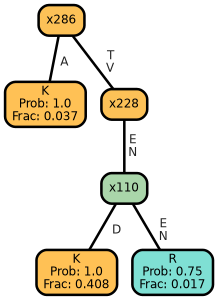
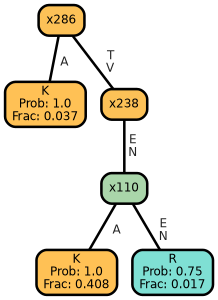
  graph {
    fontname="DejaVu Sans"
    ranksep="0 equally"
    splines=straight
    node [color=black fillcolor="#ffc155" fontcolor=black fontname="DejaVu Sans" penwidth=3 shape=box style="filled, rounded"]
    edge [color=black fontcolor=grey14 fontname="DejaVu Sans" fontweight=bold penwidth=3]
    n1 [label="K\nProb: 1.0\nFrac: 0.037"]
    n2 [fillcolor="#fcc157" label=x286]
-   n3 [fillcolor="#fcc157" label=x228]
+   n3 [fillcolor="#fcc157" label=x238]
    n4 [fillcolor="#aad6aa" label=x110]
    n5 [label="K\nProb: 1.0\nFrac: 0.408"]
    n6 [fillcolor="#7fe0d4" label="R\nProb: 0.75\nFrac: 0.017"]
    subgraph sub_1 {
      rank=same
    }
    n2 -- n1 [label=" A"]
    n2 -- n3 [label=" T\n V"]
    n3 -- n4 [label=" E\n N"]
-   n4 -- n5 [label=" D"]
+   n4 -- n5 [label=" A"]
    n4 -- n6 [label=" E\n N"]
  }
